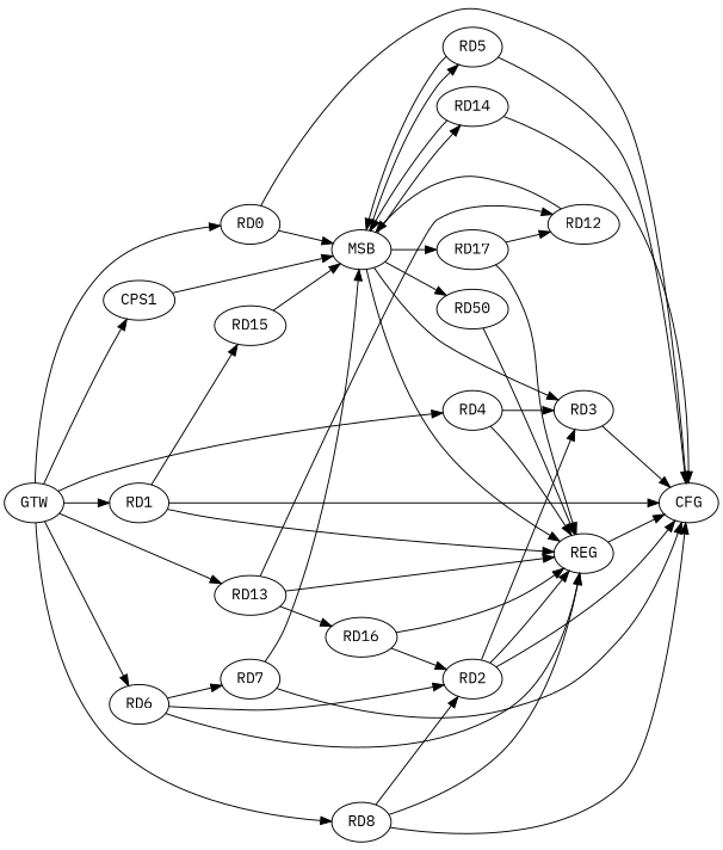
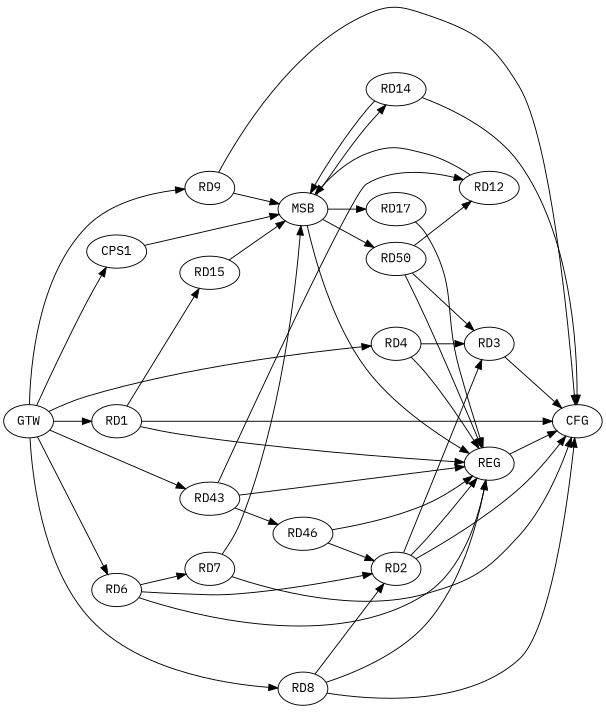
  strict digraph {
    fontname="IBM Plex Mono"
    rankdir=LR
    node [fontname="IBM Plex Mono"]
    edge [fontname="IBM Plex Mono"]
    n1 [label=RD1]
    n2 [label=RD15]
    n3 [label=REG]
    n4 [label=CFG]
    n5 [label=MSB]
    n6 [label=RD2]
    n7 [label=RD3]
-   n8 [label=RD5]
    n9 [label=RD50]
    n10 [label=RD17]
    n11 [label=RD14]
    n12 [label=RD4]
    n13 [label=RD6]
    n14 [label=RD7]
    n15 [label=RD8]
-   n16 [label=RD0]
+   n16 [label=RD9]
    n17 [label=RD12]
-   n18 [label=RD13]
-   n19 [label=RD16]
+   n18 [label=RD43]
+   n19 [label=RD46]
    n20 [label=CPS1]
    n21 [label=GTW]
    n1 -> n2
    n1 -> n3
    n1 -> n4
    n2 -> n5
    n3 -> n4
    n5 -> n3
-   n5 -> n7
-   n5 -> n8
+   n9 -> n7
    n5 -> n9
    n5 -> n10
    n5 -> n11
    n6 -> n3
    n6 -> n4
    n6 -> n7
    n7 -> n4
-   n8 -> n4
-   n8 -> n5
    n9 -> n3
-   n10 -> n17
+   n9 -> n17
    n10 -> n3
    n11 -> n4
    n11 -> n5
    n12 -> n3
    n12 -> n7
    n13 -> n3
    n13 -> n6
    n13 -> n14
    n14 -> n4
    n14 -> n5
    n15 -> n3
    n15 -> n4
    n15 -> n6
    n16 -> n4
    n16 -> n5
    n17 -> n5
    n18 -> n3
    n18 -> n17
    n18 -> n19
    n19 -> n3
    n19 -> n6
    n20 -> n5
    n21 -> n1
    n21 -> n12
    n21 -> n13
    n21 -> n15
    n21 -> n16
    n21 -> n18
    n21 -> n20
  }
